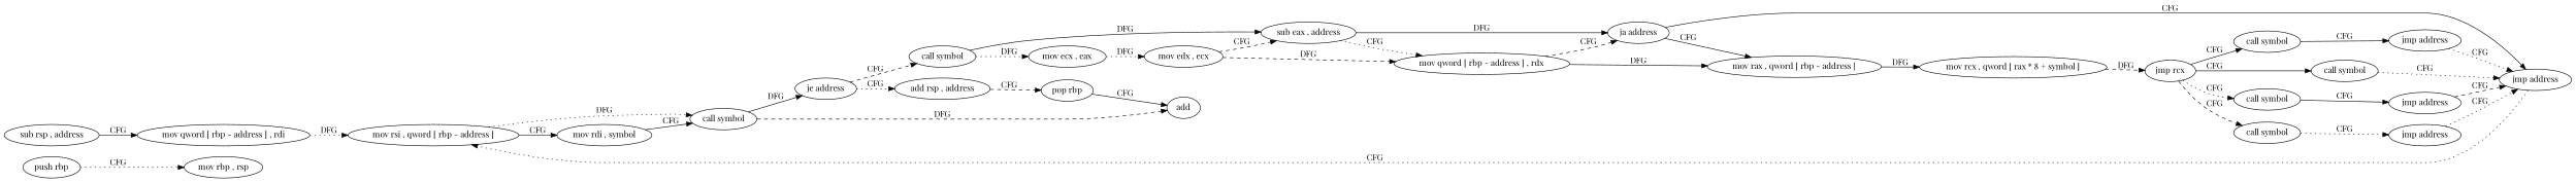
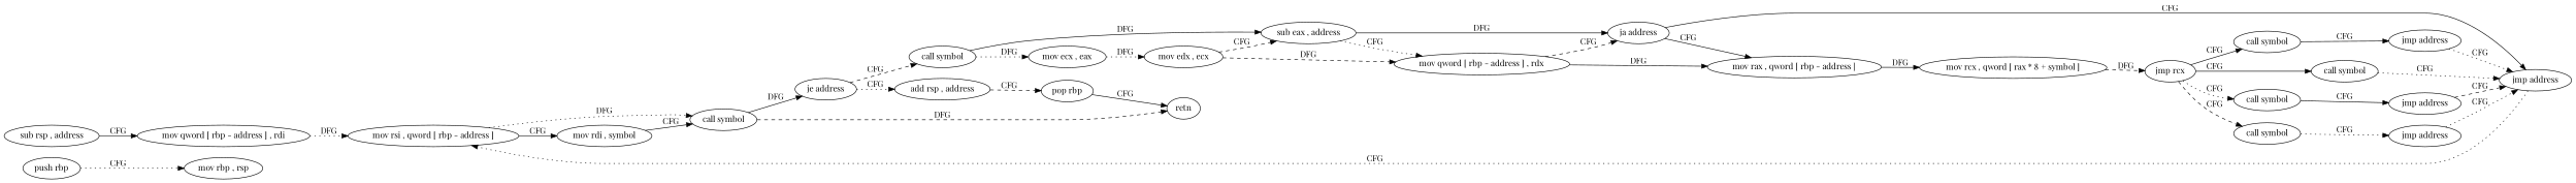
  digraph {
    fontname="Playfair Display"
    rankdir=LR
    node [fontname="Playfair Display"]
    edge [fontname="Playfair Display" style=solid]
    n1 [label="push rbp"]
    n2 [label="mov rbp , rsp"]
    n3 [label="sub rsp , address"]
    n4 [label="mov qword [ rbp - address ] , rdi"]
    n5 [label="mov rsi , qword [ rbp - address ]"]
    n6 [label="mov rdi , symbol"]
    n7 [label="call symbol"]
-   n8 [label=add]
+   n8 [label=retn]
    n9 [label="je address"]
    n10 [label="add rsp , address"]
    n11 [label="pop rbp"]
    n12 [label="call symbol"]
    n13 [label="mov ecx , eax"]
    n14 [label="sub eax , address"]
    n15 [label="mov edx , ecx"]
    n16 [label="mov qword [ rbp - address ] , rdx"]
    n17 [label="ja address"]
    n18 [label="mov rax , qword [ rbp - address ]"]
    n19 [label="jmp address"]
    n20 [label="mov rcx , qword [ rax * 8 + symbol ]"]
    n21 [label="jmp rcx"]
    n22 [label="call symbol"]
    n23 [label="call symbol"]
    n24 [label="call symbol"]
    n25 [label="call symbol"]
    n26 [label="jmp address"]
    n27 [label="jmp address"]
    n28 [label="jmp address"]
    n1 -> n2 [label=CFG style=dotted]
    n3 -> n4 [label=CFG]
    n4 -> n5 [label=DFG style=dotted]
    n5 -> n6 [label=CFG]
    n5 -> n7 [label=DFG style=dotted]
    n6 -> n7 [label=CFG]
    n7 -> n8 [label=DFG style=dashed]
    n7 -> n9 [label=DFG]
    n9 -> n10 [label=CFG style=dotted]
    n9 -> n12 [label=CFG style=dashed]
    n10 -> n11 [label=CFG style=dashed]
    n11 -> n8 [label=CFG]
    n12 -> n13 [label=DFG style=dotted]
    n12 -> n14 [label=DFG]
    n13 -> n15 [label=DFG style=dotted]
    n14 -> n16 [label=CFG style=dotted]
    n14 -> n17 [label=DFG]
    n15 -> n14 [label=CFG style=dashed]
    n15 -> n16 [label=DFG style=dashed]
    n16 -> n17 [label=CFG style=dashed]
    n16 -> n18 [label=DFG]
    n17 -> n18 [label=CFG]
    n17 -> n19 [label=CFG]
    n18 -> n20 [label=DFG]
    n19 -> n5 [label=CFG style=dotted]
    n20 -> n21 [label=DFG style=dashed]
    n21 -> n22 [label=CFG style=dotted]
    n21 -> n23 [label=CFG style=dashed]
    n21 -> n24 [label=CFG]
    n21 -> n25 [label=CFG]
    n22 -> n26 [label=CFG]
    n23 -> n27 [label=CFG style=dotted]
    n24 -> n28 [label=CFG]
    n25 -> n19 [label=CFG style=dotted]
    n26 -> n19 [label=CFG style=dashed]
    n27 -> n19 [label=CFG style=dotted]
    n28 -> n19 [label=CFG style=dotted]
  }
